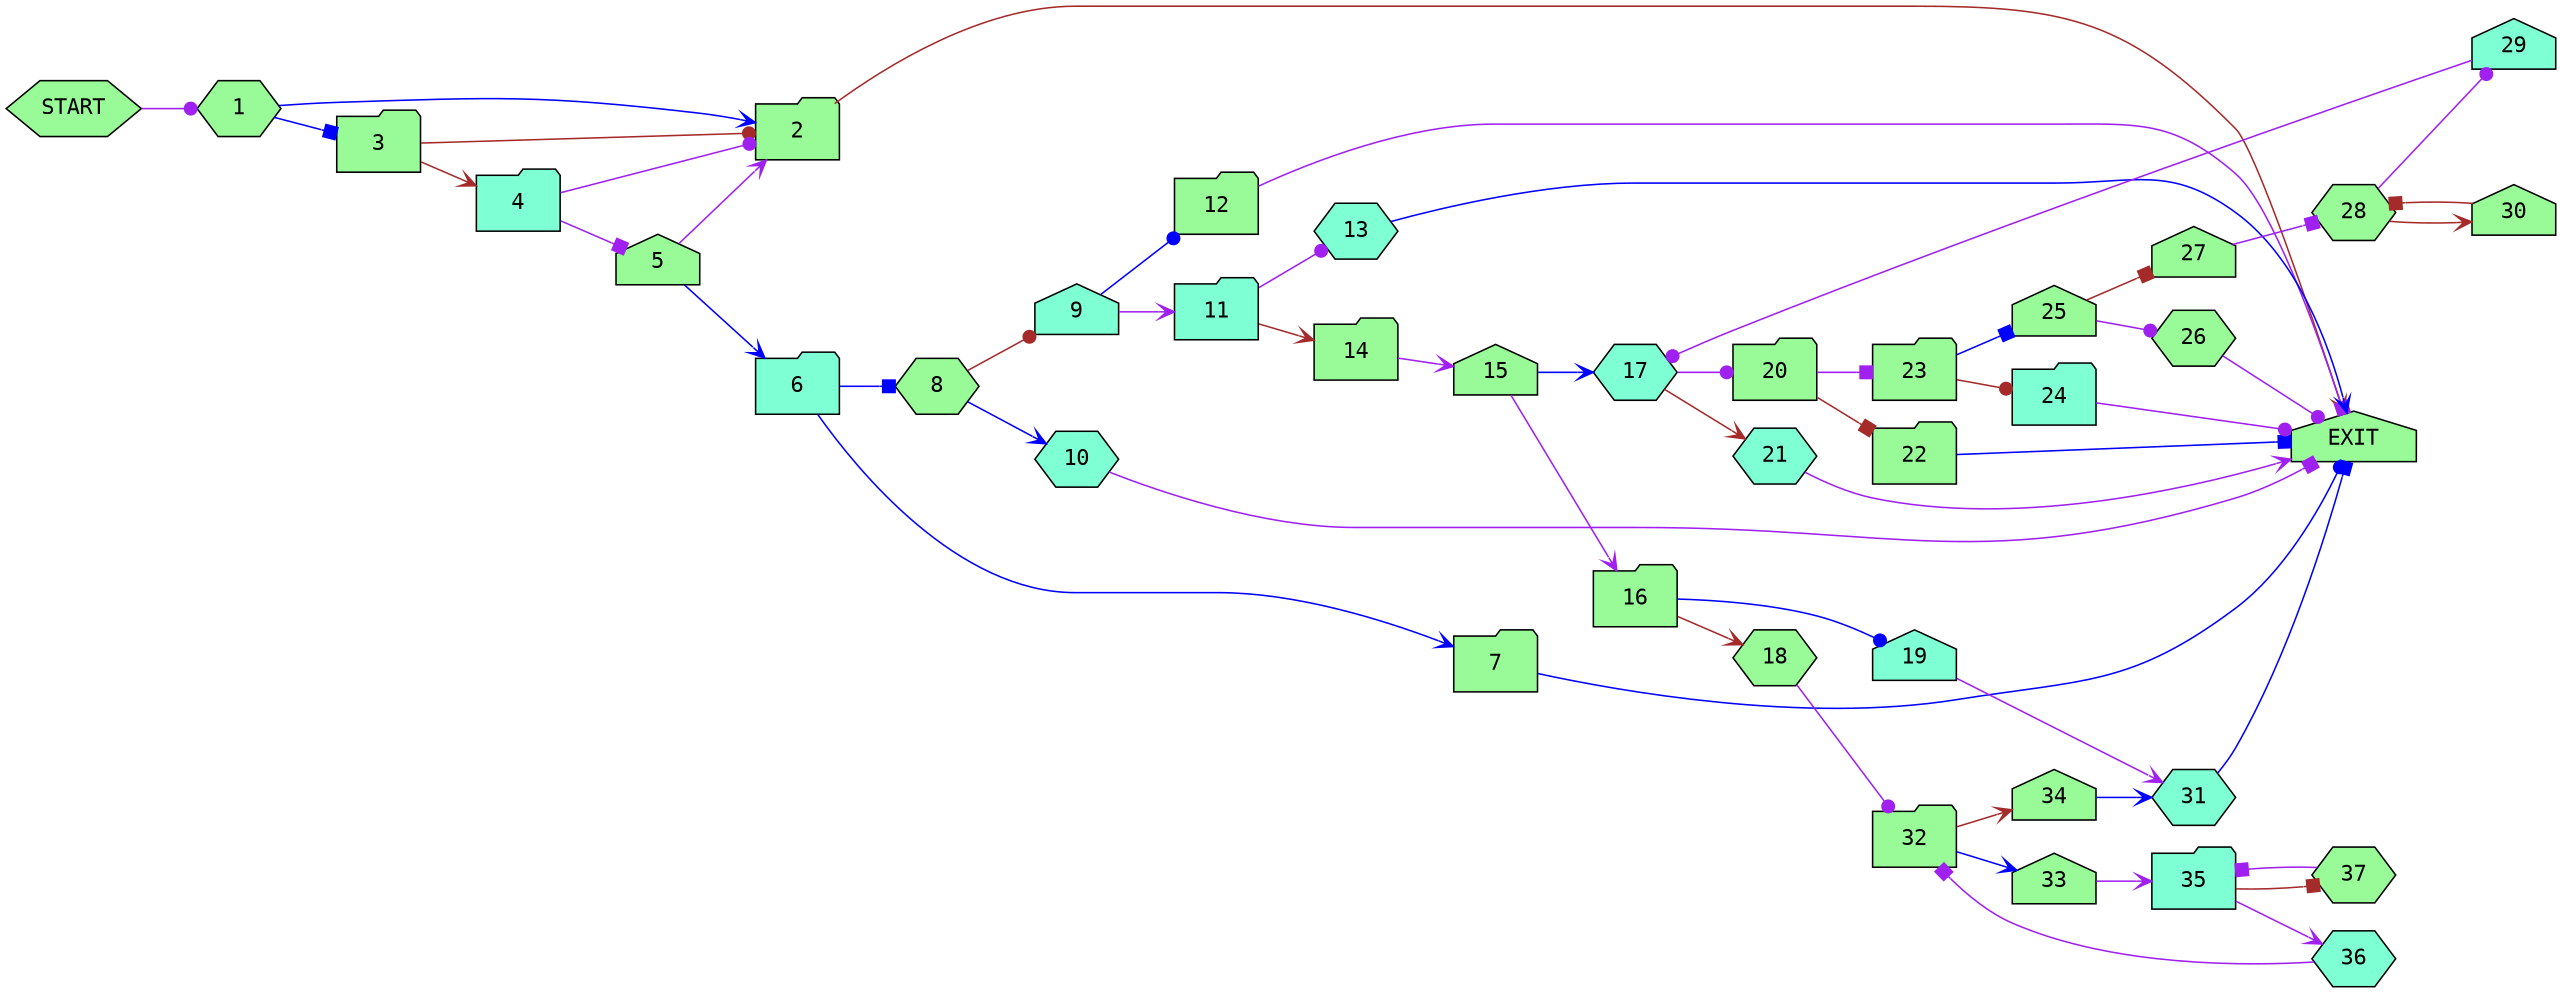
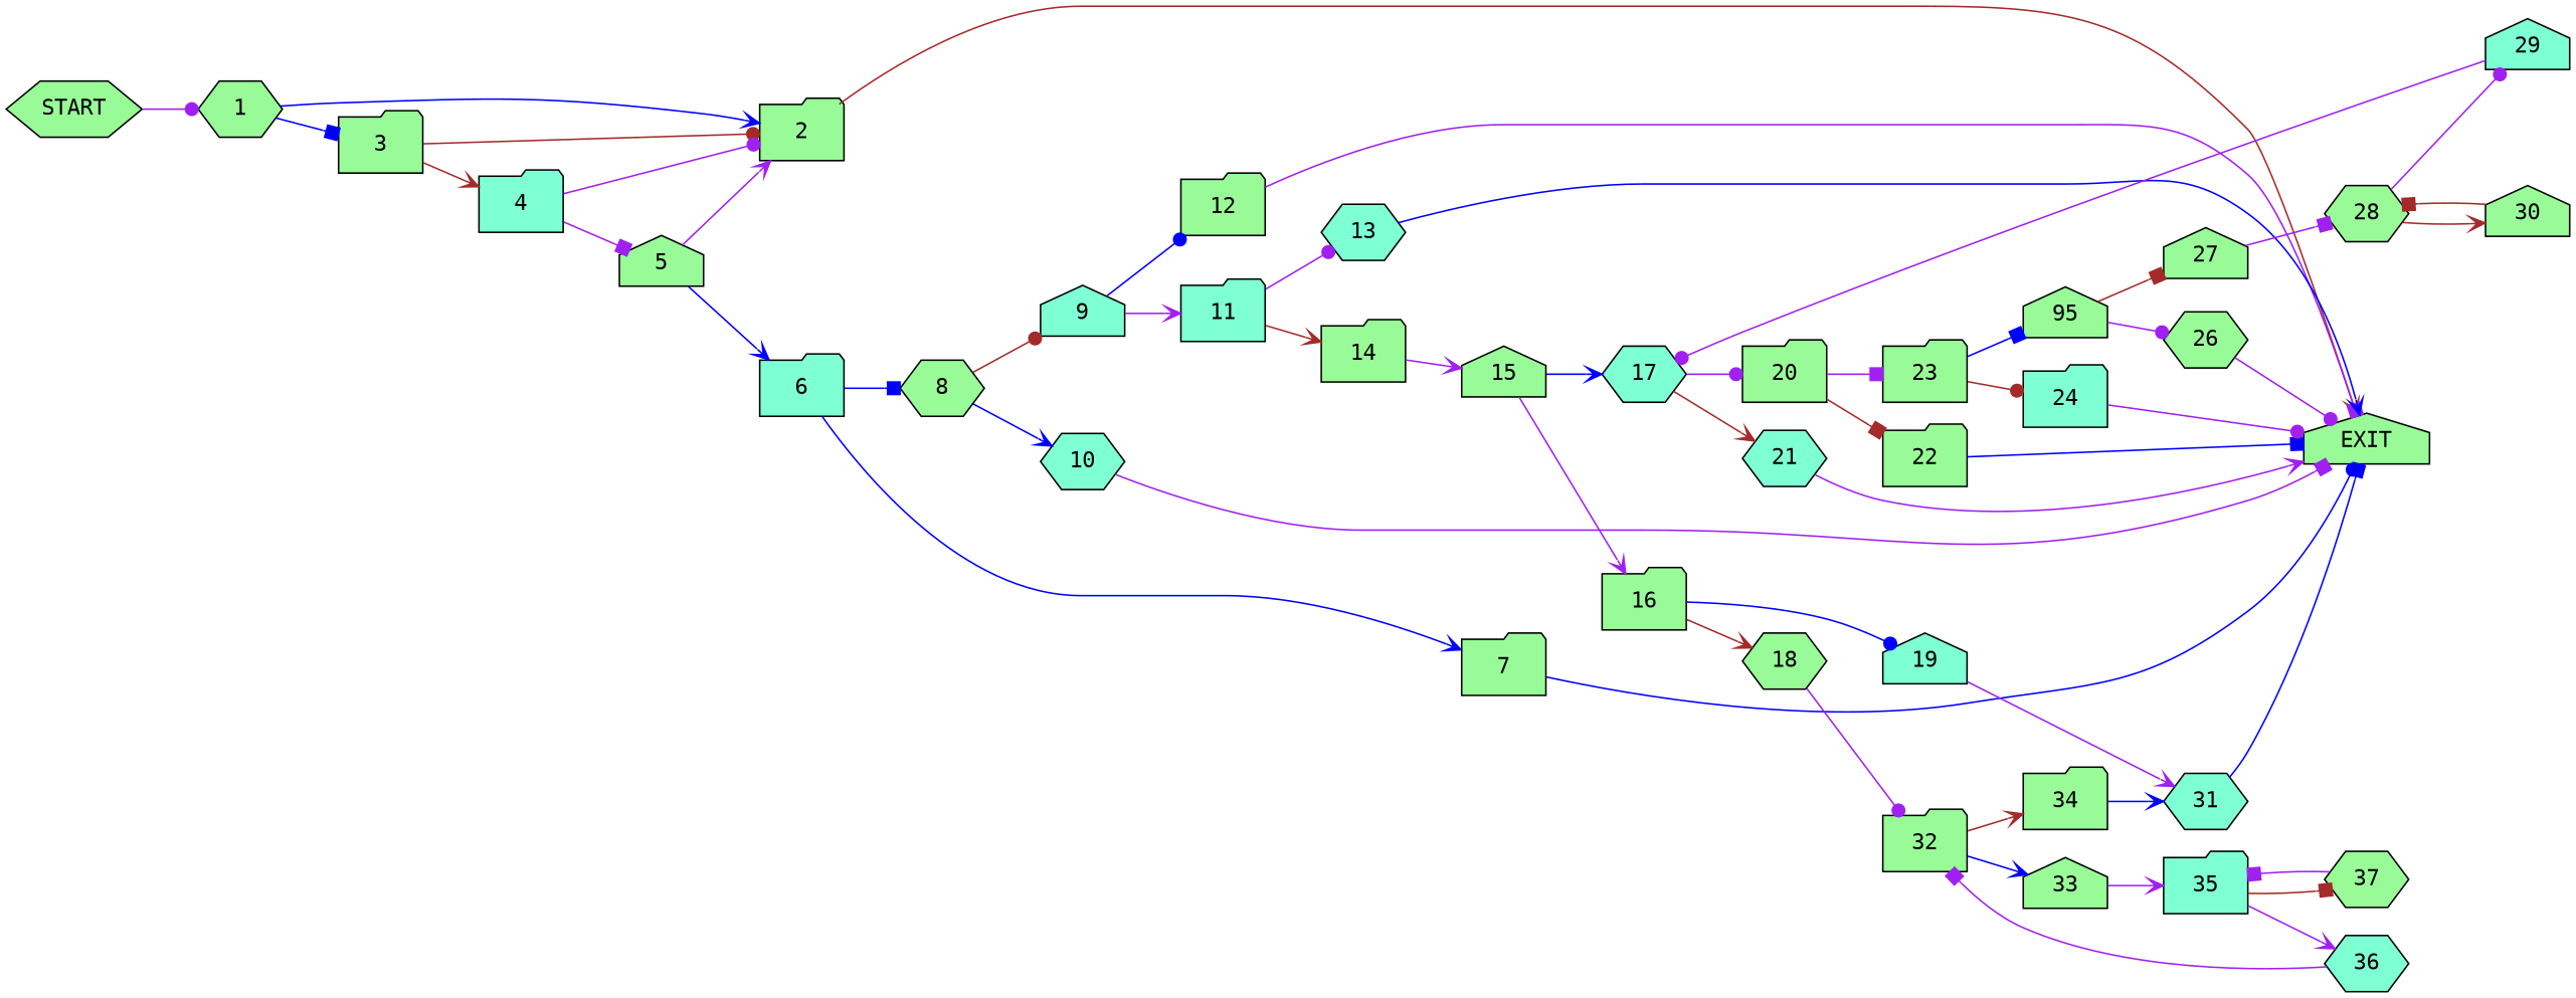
  digraph {
    fontname="DejaVu Sans Mono"
    rankdir=LR
    node [fillcolor=palegreen fontname="DejaVu Sans Mono" shape=folder style=filled]
    edge [arrowhead=vee color=purple fontname="DejaVu Sans Mono"]
    n1 [label=START shape=hexagon]
    1 [shape=hexagon]
    2
    3
    n5 [label=EXIT shape=house]
    4 [fillcolor=aquamarine]
    5 [shape=house]
    6 [fillcolor=aquamarine]
    7
    8 [shape=hexagon]
    9 [fillcolor=aquamarine shape=house]
    10 [fillcolor=aquamarine shape=hexagon]
    11 [fillcolor=aquamarine]
    12
    13 [fillcolor=aquamarine shape=hexagon]
    14
    15 [shape=house]
    16
    17 [fillcolor=aquamarine shape=hexagon]
    18 [shape=hexagon]
    19 [fillcolor=aquamarine shape=house]
    20
    21 [fillcolor=aquamarine shape=hexagon]
    32
    31 [fillcolor=aquamarine shape=hexagon]
    22
    23
    33 [shape=house]
-   34 [shape=house]
+   34
    24 [fillcolor=aquamarine]
-   25 [shape=house]
+   25 [shape=house label=95]
    26 [shape=hexagon]
    27 [shape=house]
    28 [shape=hexagon]
    29 [fillcolor=aquamarine shape=house]
    30 [shape=house]
    35 [fillcolor=aquamarine]
    36 [fillcolor=aquamarine shape=hexagon]
    37 [shape=hexagon]
    n1 -> 1 [arrowhead=dot]
    1 -> 2 [color=blue]
    1 -> 3 [arrowhead=box color=blue]
    2 -> n5 [color=brown]
    3 -> 2 [arrowhead=dot color=brown]
    3 -> 4 [color=brown]
    4 -> 2 [arrowhead=dot]
    4 -> 5 [arrowhead=box]
    5 -> 2
    5 -> 6 [color=blue]
    6 -> 7 [color=blue]
    6 -> 8 [arrowhead=box color=blue]
    7 -> n5 [arrowhead=dot color=blue]
    8 -> 9 [arrowhead=dot color=brown]
    8 -> 10 [color=blue]
    9 -> 11
    9 -> 12 [arrowhead=dot color=blue]
    10 -> n5 [arrowhead=box]
    11 -> 13 [arrowhead=dot]
    11 -> 14 [color=brown]
    12 -> n5 [arrowhead=box]
    13 -> n5 [color=blue]
    14 -> 15
    15 -> 16
    15 -> 17 [color=blue]
    16 -> 18 [color=brown]
    16 -> 19 [arrowhead=dot color=blue]
    17 -> 20 [arrowhead=dot]
    17 -> 21 [color=brown]
    18 -> 32 [arrowhead=dot]
    19 -> 31
    20 -> 22 [arrowhead=box color=brown]
    20 -> 23 [arrowhead=box]
    21 -> n5
    32 -> 33 [color=blue]
    32 -> 34 [color=brown]
    31 -> n5 [arrowhead=box color=blue]
    22 -> n5 [arrowhead=box color=blue]
    23 -> 24 [arrowhead=dot color=brown]
    23 -> 25 [arrowhead=box color=blue]
    33 -> 35
    34 -> 31 [color=blue]
    24 -> n5 [arrowhead=dot]
    25 -> 26 [arrowhead=dot]
    25 -> 27 [arrowhead=box color=brown]
    26 -> n5 [arrowhead=dot]
    27 -> 28 [arrowhead=box]
    28 -> 29 [arrowhead=dot]
    28 -> 30 [color=brown]
    29 -> 17 [arrowhead=dot]
    30 -> 28 [arrowhead=box color=brown]
    35 -> 36
    35 -> 37 [arrowhead=box color=brown]
    36 -> 32 [arrowhead=box]
    37 -> 35 [arrowhead=box]
  }
